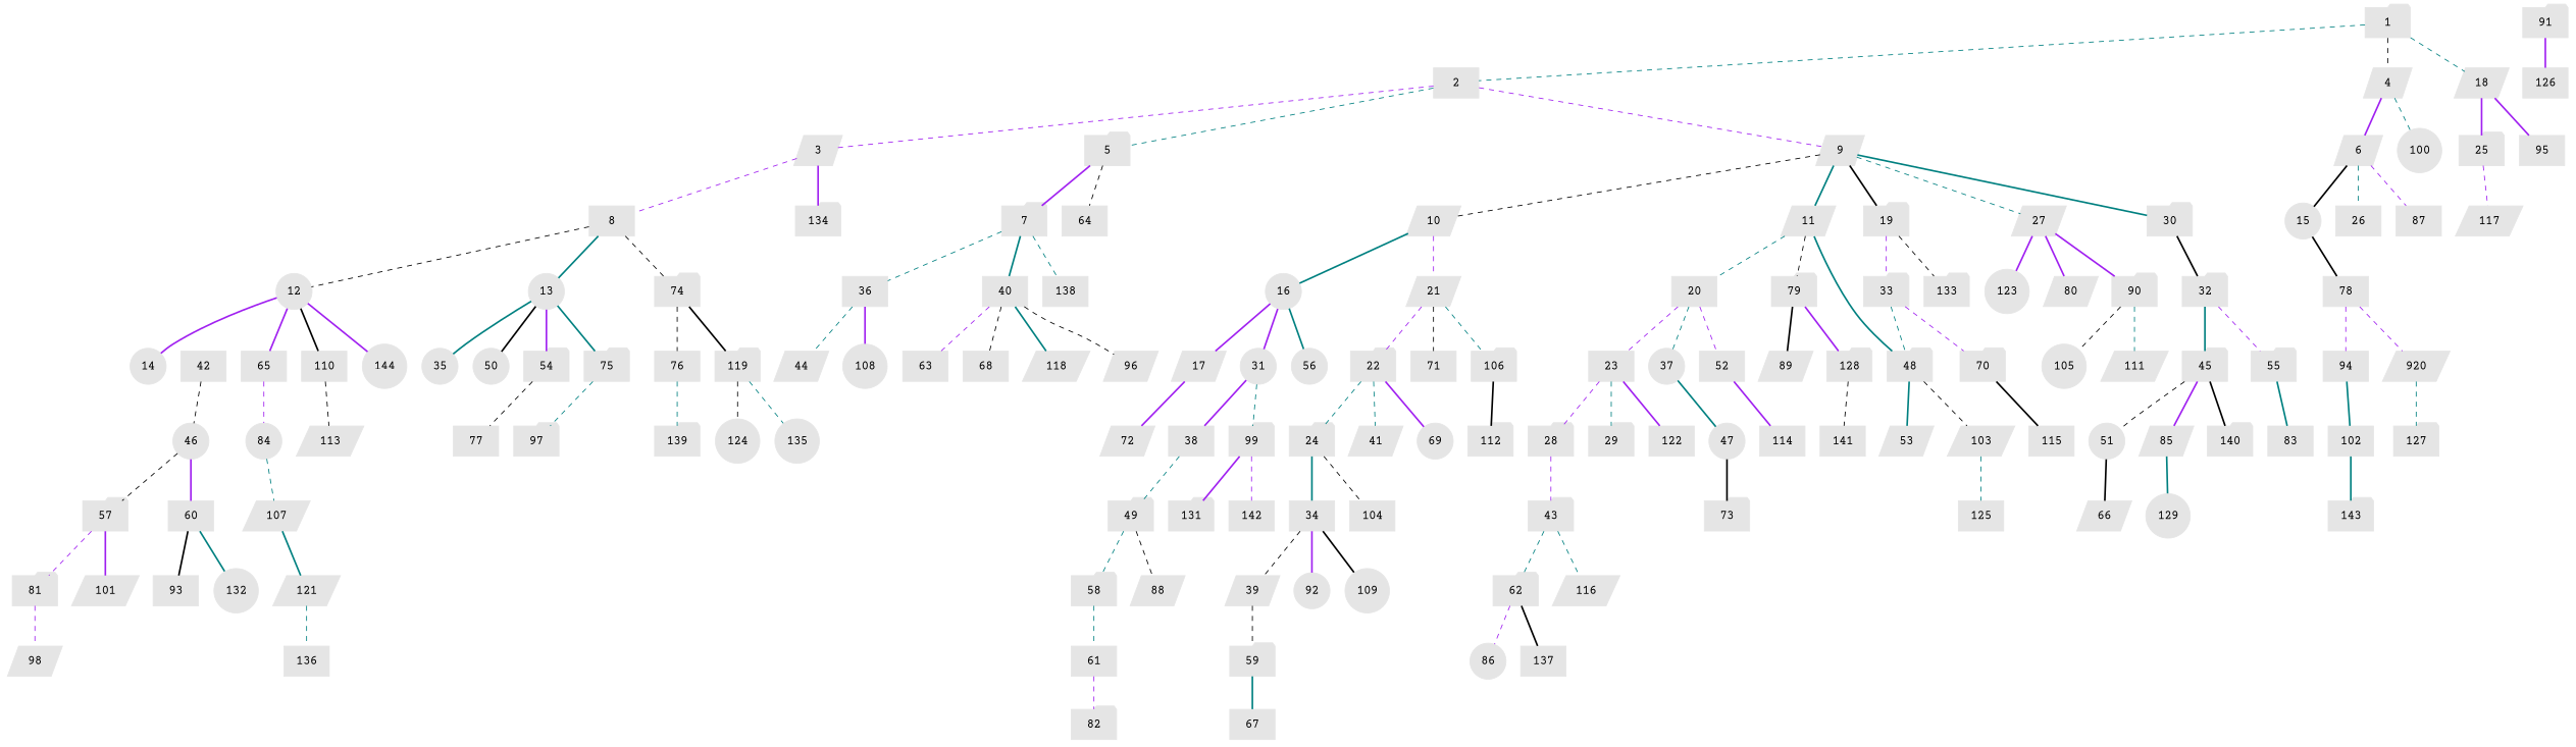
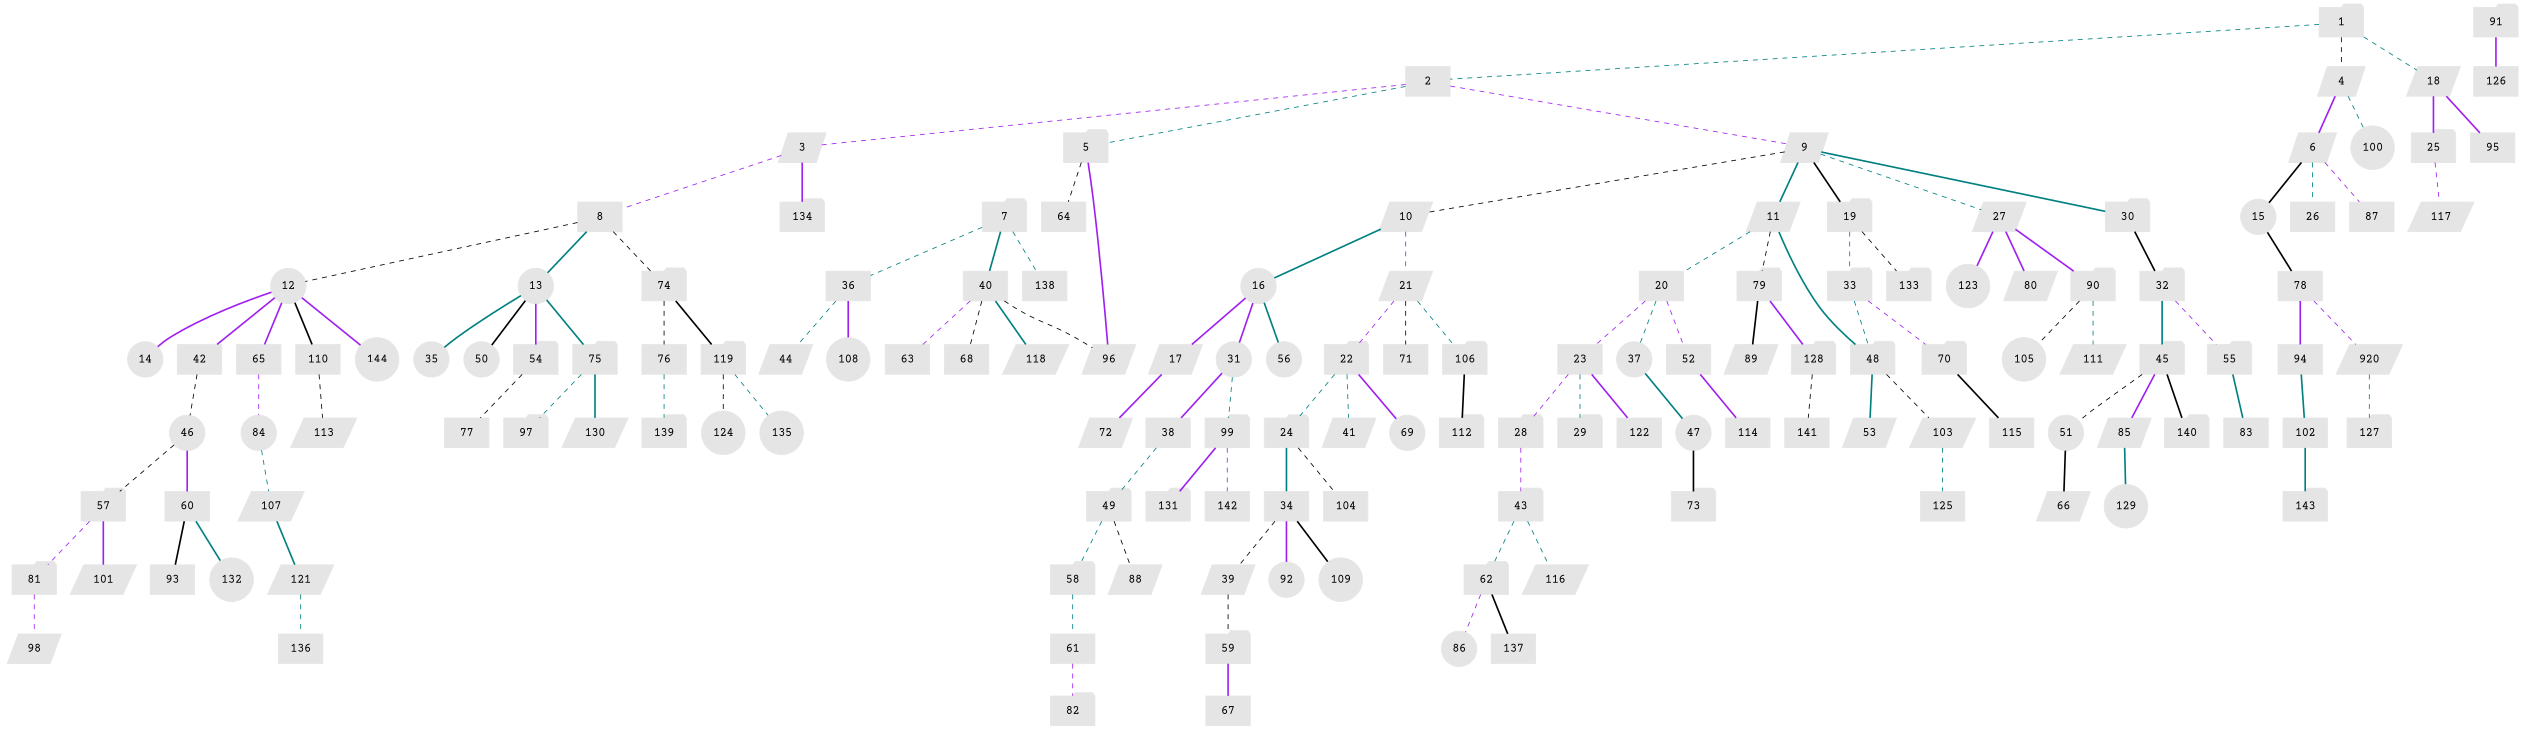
  graph {
    fontname="Courier Prime"
    node [color=gray90 fontname="Courier Prime" shape=folder style=filled]
    edge [color=teal fontname="Courier Prime" style=dashed]
    2 [shape=box]
    1
    4 [shape=parallelogram]
    18 [shape=parallelogram]
    3 [shape=parallelogram]
    5
    9 [shape=parallelogram]
    6 [shape=parallelogram]
    100 [shape=circle]
    25
    95 [shape=box]
    8 [shape=box]
    134
    7
    64 [shape=box]
    10 [shape=parallelogram]
    11 [shape=parallelogram]
    19
    27 [shape=parallelogram]
    30
    12 [shape=circle]
    13 [shape=circle]
    74
    15 [shape=circle]
    26 [shape=box]
    87 [shape=box]
    36 [shape=box]
    40 [shape=box]
    138 [shape=box]
    78 [shape=box]
    44 [shape=parallelogram]
    108 [shape=circle]
    63 [shape=box]
    68 [shape=box]
    96 [shape=parallelogram]
    118 [shape=parallelogram]
    14 [shape=circle]
    42 [shape=box]
    65 [shape=box]
    110 [shape=box]
    144 [shape=circle]
    35 [shape=circle]
    50 [shape=circle]
    54
    75
    76 [shape=box]
    119
    16 [shape=circle]
    21 [shape=parallelogram]
    20 [shape=box]
    79
    48
    33
    133
    123 [shape=circle]
    80 [shape=parallelogram]
    90
    32
    17 [shape=parallelogram]
    31 [shape=circle]
    56 [shape=circle]
    22
    71 [shape=box]
    106
    23 [shape=box]
    37 [shape=circle]
    52 [shape=box]
    89 [shape=parallelogram]
    128
    126 [shape=box]
    91
    46 [shape=circle]
    84 [shape=circle]
    113 [shape=parallelogram]
    77 [shape=box]
    97
+   130 [shape=parallelogram]
    94 [shape=box]
    n79 [label=920 shape=parallelogram]
    72 [shape=parallelogram]
    38 [shape=box]
    99
    117 [shape=parallelogram]
    70
    28
    29
    122 [shape=box]
    47 [shape=circle]
    114 [shape=box]
    24
    41 [shape=parallelogram]
    69 [shape=circle]
    112
    34 [shape=box]
    104 [shape=box]
    43
    39 [shape=parallelogram]
    92 [shape=circle]
    109 [shape=circle]
    105 [shape=circle]
    111 [shape=parallelogram]
    62
    116 [shape=parallelogram]
    45
    55
    49
    131
    142 [shape=box]
    51 [shape=circle]
    85 [shape=parallelogram]
    140
    83 [shape=box]
    53 [shape=parallelogram]
    103 [shape=parallelogram]
    115 [shape=box]
    59
    73
    58
    88 [shape=parallelogram]
    67 [shape=box]
    57
    60 [shape=box]
    86 [shape=circle]
    137 [shape=box]
    66 [shape=parallelogram]
    129 [shape=circle]
    81
    101 [shape=parallelogram]
    93 [shape=box]
    132 [shape=circle]
    125 [shape=box]
    61 [shape=box]
    98 [shape=parallelogram]
    82
    107 [shape=parallelogram]
    139
    124 [shape=circle]
    135 [shape=circle]
    102 [shape=box]
    127
    141 [shape=box]
    121 [shape=parallelogram]
    143
    136 [shape=box]
    2 -- 3 [color=purple]
    2 -- 5
    2 -- 9 [color=purple]
    1 -- 2
    1 -- 4 [color=black]
    1 -- 18
    4 -- 6 [color=purple style=bold]
    4 -- 100
    18 -- 25 [color=purple style=bold]
    18 -- 95 [color=purple style=bold]
    3 -- 8 [color=purple]
    3 -- 134 [color=purple style=bold]
-   5 -- 7 [color=purple style=bold]
+   5 -- 96 [color=purple style=bold]
    5 -- 64 [color=black]
    9 -- 10 [color=black]
    9 -- 11 [style=bold]
    9 -- 19 [color=black style=bold]
    9 -- 27
    9 -- 30 [style=bold]
    6 -- 15 [color=black style=bold]
    6 -- 26
    6 -- 87 [color=purple]
    25 -- 117 [color=purple]
    8 -- 12 [color=black]
    8 -- 13 [style=bold]
    8 -- 74 [color=black]
    7 -- 36
    7 -- 40 [style=bold]
    7 -- 138
    10 -- 16 [style=bold]
    10 -- 21 [color=purple]
    11 -- 20
    11 -- 79 [color=black]
    11 -- 48 [style=bold]
    19 -- 33 [color=purple]
    19 -- 133 [color=black]
    27 -- 123 [color=purple style=bold]
    27 -- 80 [color=purple style=bold]
    27 -- 90 [color=purple style=bold]
    30 -- 32 [color=black style=bold]
    12 -- 14 [color=purple style=bold]
+   12 -- 42 [color=purple style=bold]
    12 -- 65 [color=purple style=bold]
    12 -- 110 [color=black style=bold]
    12 -- 144 [color=purple style=bold]
    13 -- 35 [style=bold]
    13 -- 50 [color=black style=bold]
    13 -- 54 [color=purple style=bold]
    13 -- 75 [style=bold]
    74 -- 76 [color=black]
    74 -- 119 [color=black style=bold]
    15 -- 78 [color=black style=bold]
    36 -- 44
    36 -- 108 [color=purple style=bold]
    40 -- 63 [color=purple]
    40 -- 68 [color=black]
    40 -- 96 [color=black]
    40 -- 118 [style=bold]
-   78 -- 94 [color=purple]
+   78 -- 94 [color=purple style=bold]
    78 -- n79 [color=purple]
    42 -- 46 [color=black]
    65 -- 84 [color=purple]
    110 -- 113 [color=black]
    54 -- 77 [color=black]
    75 -- 97
+   75 -- 130 [style=bold]
    76 -- 139
    119 -- 124 [color=black]
    119 -- 135
    16 -- 17 [color=purple style=bold]
    16 -- 31 [color=purple style=bold]
    16 -- 56 [style=bold]
    21 -- 22 [color=purple]
    21 -- 71 [color=black]
    21 -- 106
    20 -- 23 [color=purple]
    20 -- 37
    20 -- 52 [color=purple]
    79 -- 89 [color=black style=bold]
    79 -- 128 [color=purple style=bold]
    48 -- 53 [style=bold]
    48 -- 103 [color=black]
    33 -- 48
    33 -- 70 [color=purple]
    90 -- 105 [color=black]
    90 -- 111
    32 -- 45 [style=bold]
    32 -- 55 [color=purple]
    17 -- 72 [color=purple style=bold]
    31 -- 38 [color=purple style=bold]
    31 -- 99
    22 -- 24
    22 -- 41
    22 -- 69 [color=purple style=bold]
    106 -- 112 [color=black style=bold]
    23 -- 28 [color=purple]
    23 -- 29
    23 -- 122 [color=purple style=bold]
    37 -- 47 [style=bold]
    52 -- 114 [color=purple style=bold]
    128 -- 141 [color=black]
    91 -- 126 [color=purple style=bold]
    46 -- 57 [color=black]
    46 -- 60 [color=purple style=bold]
    84 -- 107
    94 -- 102 [style=bold]
    n79 -- 127
    38 -- 49
    99 -- 131 [color=purple style=bold]
    99 -- 142 [color=purple]
    70 -- 115 [color=black style=bold]
    28 -- 43 [color=purple]
    47 -- 73 [color=black style=bold]
    24 -- 34 [style=bold]
    24 -- 104 [color=black]
    34 -- 39 [color=black]
    34 -- 92 [color=purple style=bold]
    34 -- 109 [color=black style=bold]
    43 -- 62
    43 -- 116
    39 -- 59 [color=black]
    62 -- 86 [color=purple]
    62 -- 137 [color=black style=bold]
    45 -- 51 [color=black]
    45 -- 85 [color=purple style=bold]
    45 -- 140 [color=black style=bold]
    55 -- 83 [style=bold]
    49 -- 58
    49 -- 88 [color=black]
    51 -- 66 [color=black style=bold]
    85 -- 129 [style=bold]
    103 -- 125
-   59 -- 67 [style=bold]
+   59 -- 67 [color=purple style=bold]
    58 -- 61
    57 -- 81 [color=purple]
    57 -- 101 [color=purple style=bold]
    60 -- 93 [color=black style=bold]
    60 -- 132 [style=bold]
    81 -- 98 [color=purple]
    61 -- 82 [color=purple]
    107 -- 121 [style=bold]
    102 -- 143 [style=bold]
    121 -- 136
  }
